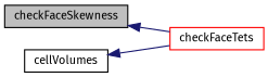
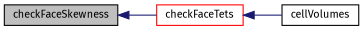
  digraph {
    fontname="Fira Sans"
    rankdir=LR
    node [color=black fontname="Fira Sans" fontsize=10 shape=record]
    edge [color=midnightblue dir=back fontname="Fira Sans" fontsize=10 labelfontname=Helvetica labelfontsize=10 style=solid]
    n1 [fillcolor=grey75 fontcolor=black height=0.2 label=checkFaceSkewness style=filled width=0.4]
    n2 [color=red height=0.2 label=checkFaceTets width=0.4]
    n3 [height=0.2 label=cellVolumes width=0.4]
    n1 -> n2
-   n3 -> n2
+   n2 -> n3
  }
